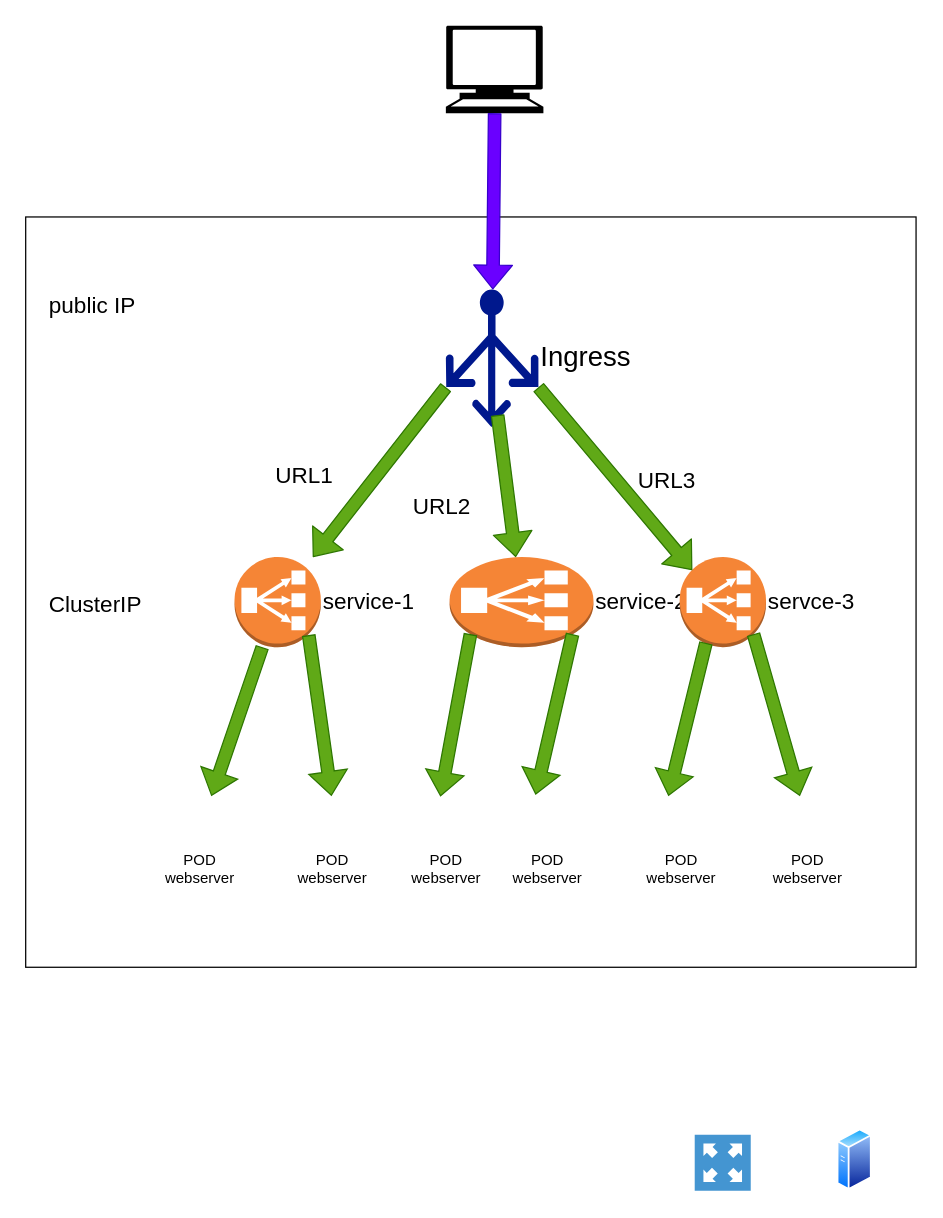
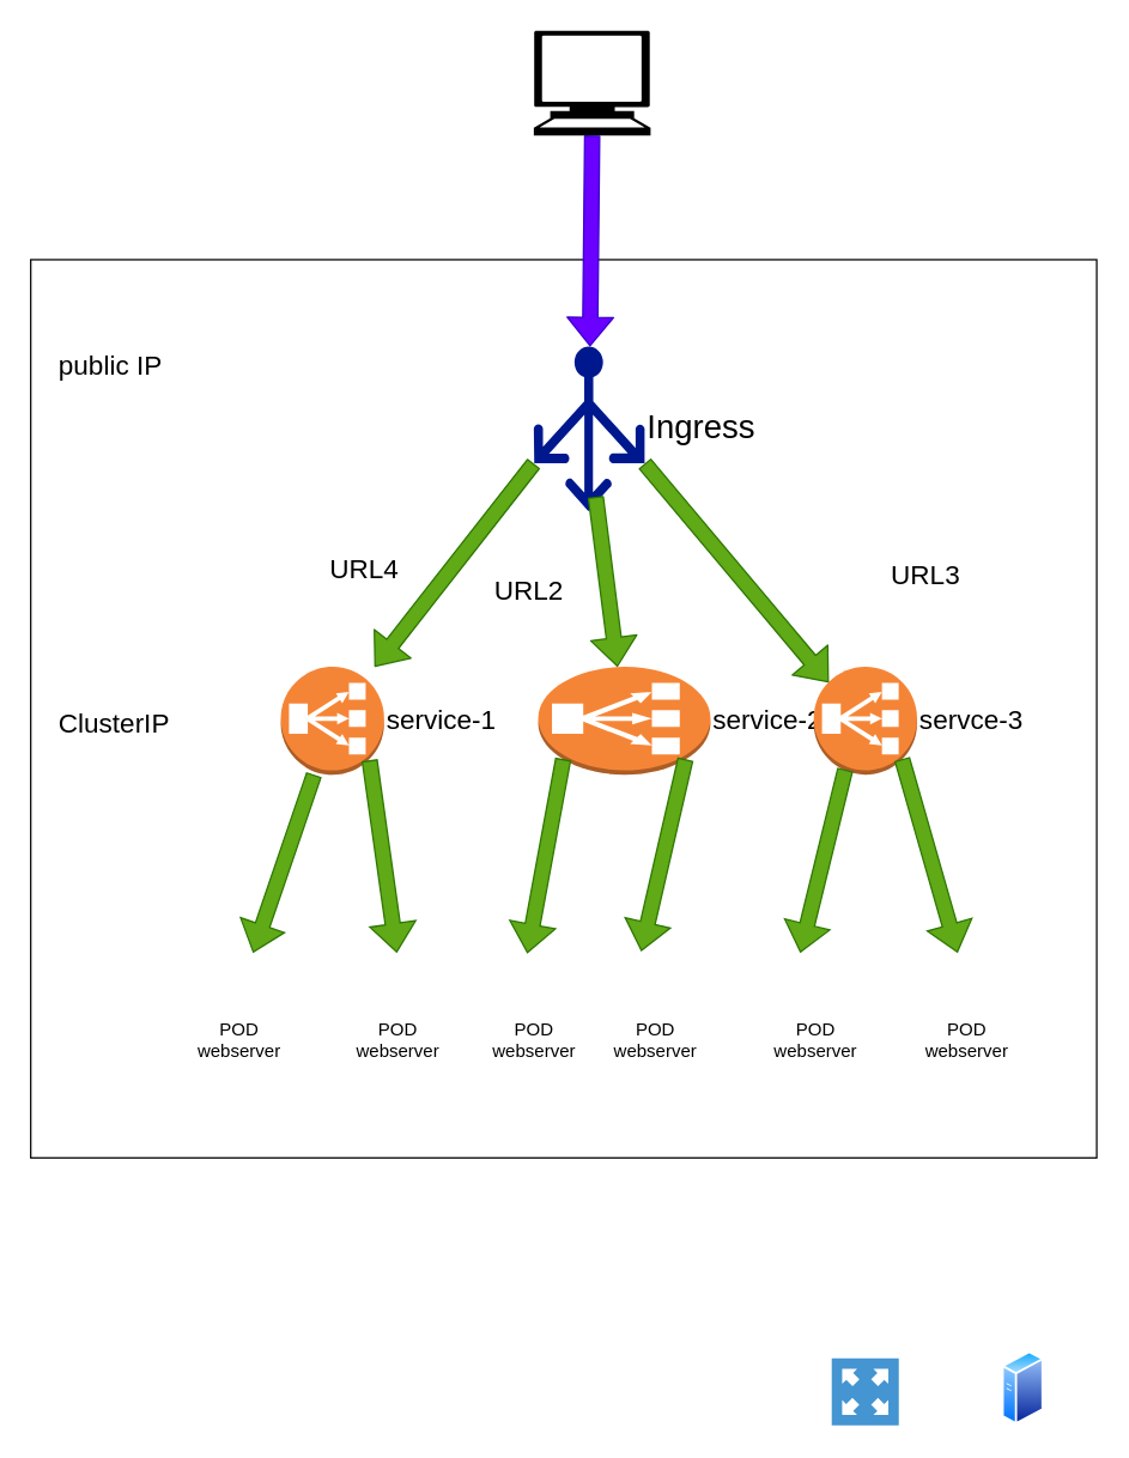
  <mxCell id="0" />
  <mxCell id="1" parent="0" />
  <mxCell id="2" value="" style="rounded=0;whiteSpace=wrap;html=1;fontSize=18;fillColor=none;" parent="1" vertex="1"><mxGeometry x="20" y="173" width="712" height="600" as="geometry" /></mxCell>
  <mxCell id="3" value="" style="pointerEvents=1;shadow=0;dashed=0;html=1;strokeColor=none;fillColor=#4495D1;labelPosition=center;verticalLabelPosition=bottom;verticalAlign=top;align=center;outlineConnect=0;shape=mxgraph.veeam.2d.proxy_appliance;" parent="1" vertex="1"><mxGeometry x="555" y="907" width="44.8" height="44.8" as="geometry" /></mxCell>
  <mxCell id="4" value="&lt;font style=&quot;font-size: 22px&quot;&gt;Ingress&lt;/font&gt;" style="pointerEvents=1;shadow=0;dashed=0;html=1;strokeColor=none;labelPosition=right;verticalLabelPosition=middle;verticalAlign=middle;align=left;shape=mxgraph.azure.load_balancer_generic;fillColor=#00188D;" parent="1" vertex="1"><mxGeometry x="356" y="231" width="74" height="110" as="geometry" /></mxCell>
  <mxCell id="5" value="&lt;font style=&quot;font-size: 18px&quot;&gt;service-1&lt;/font&gt;" style="outlineConnect=0;dashed=0;verticalLabelPosition=middle;verticalAlign=middle;align=left;html=1;shape=mxgraph.aws3.classic_load_balancer;fillColor=#F58536;gradientColor=none;labelPosition=right;" parent="1" vertex="1"><mxGeometry x="187" y="445" width="69" height="72" as="geometry" /></mxCell>
  <mxCell id="6" value="service-2" style="outlineConnect=0;dashed=0;verticalLabelPosition=middle;verticalAlign=middle;align=left;html=1;shape=mxgraph.aws3.classic_load_balancer;fillColor=#F58536;gradientColor=none;labelPosition=right;fontSize=18;" parent="1" vertex="1"><mxGeometry x="359" y="445" width="115" height="72" as="geometry" /></mxCell>
  <mxCell id="7" value="servce-3" style="outlineConnect=0;dashed=0;verticalLabelPosition=middle;verticalAlign=middle;align=left;html=1;shape=mxgraph.aws3.classic_load_balancer;fillColor=#F58536;gradientColor=none;labelPosition=right;fontSize=18;" parent="1" vertex="1"><mxGeometry x="543" y="445" width="69" height="72" as="geometry" /></mxCell>
  <mxCell id="8" value="" style="aspect=fixed;perimeter=ellipsePerimeter;html=1;align=center;shadow=0;dashed=0;spacingTop=3;image;image=img/lib/active_directory/generic_server.svg;" parent="1" vertex="1"><mxGeometry x="669" y="902" width="28.0" height="50" as="geometry" /></mxCell>
  <mxCell id="9" value="POD&lt;br&gt;webserver&lt;br&gt;" style="shape=image;html=1;verticalAlign=top;verticalLabelPosition=bottom;labelBackgroundColor=#ffffff;imageAspect=0;aspect=fixed;image=https://cdn3.iconfinder.com/data/icons/social-media-2169/24/social_media_social_media_logo_docker-128.png;labelPosition=center;align=center;" parent="1" vertex="1"><mxGeometry x="140" y="636" width="38" height="38" as="geometry" /></mxCell>
  <mxCell id="10" value="POD&lt;br&gt;webserver&lt;br&gt;" style="shape=image;html=1;verticalAlign=top;verticalLabelPosition=bottom;labelBackgroundColor=#ffffff;imageAspect=0;aspect=fixed;image=https://cdn3.iconfinder.com/data/icons/social-media-2169/24/social_media_social_media_logo_docker-128.png;labelPosition=center;align=center;" parent="1" vertex="1"><mxGeometry x="337" y="636" width="38" height="38" as="geometry" /></mxCell>
  <mxCell id="11" value="POD&lt;br&gt;webserver&lt;br&gt;" style="shape=image;html=1;verticalAlign=top;verticalLabelPosition=bottom;labelBackgroundColor=#ffffff;imageAspect=0;aspect=fixed;image=https://cdn3.iconfinder.com/data/icons/social-media-2169/24/social_media_social_media_logo_docker-128.png;labelPosition=center;align=center;" parent="1" vertex="1"><mxGeometry x="245.5" y="636" width="38" height="38" as="geometry" /></mxCell>
  <mxCell id="12" value="POD&lt;br&gt;webserver&lt;br&gt;" style="shape=image;html=1;verticalAlign=top;verticalLabelPosition=bottom;labelBackgroundColor=#ffffff;imageAspect=0;aspect=fixed;image=https://cdn3.iconfinder.com/data/icons/social-media-2169/24/social_media_social_media_logo_docker-128.png;labelPosition=center;align=center;" parent="1" vertex="1"><mxGeometry x="418" y="636" width="38" height="38" as="geometry" /></mxCell>
  <mxCell id="13" value="POD&lt;br&gt;webserver&lt;br&gt;" style="shape=image;html=1;verticalAlign=top;verticalLabelPosition=bottom;labelBackgroundColor=#ffffff;imageAspect=0;aspect=fixed;image=https://cdn3.iconfinder.com/data/icons/social-media-2169/24/social_media_social_media_logo_docker-128.png;labelPosition=center;align=center;" parent="1" vertex="1"><mxGeometry x="524.5" y="636" width="38" height="38" as="geometry" /></mxCell>
  <mxCell id="14" value="POD&lt;br&gt;webserver&lt;br&gt;" style="shape=image;html=1;verticalAlign=top;verticalLabelPosition=bottom;labelBackgroundColor=#ffffff;imageAspect=0;aspect=fixed;image=https://cdn3.iconfinder.com/data/icons/social-media-2169/24/social_media_social_media_logo_docker-128.png;labelPosition=center;align=center;" parent="1" vertex="1"><mxGeometry x="625.5" y="636" width="38" height="38" as="geometry" /></mxCell>
  <mxCell id="15" value="" style="shape=flexArrow;endArrow=classic;html=1;exitX=0;exitY=0.71;exitDx=0;exitDy=0;exitPerimeter=0;fillColor=#60a917;strokeColor=#2D7600;" parent="1" source="4" target="5" edge="1"><mxGeometry width="50" height="50" relative="1" as="geometry"><mxPoint x="158.986" y="439" as="sourcePoint" /><mxPoint x="101" y="562" as="targetPoint" /></mxGeometry></mxCell>
  <mxCell id="16" value="" style="shape=flexArrow;endArrow=classic;html=1;exitX=0.559;exitY=0.912;exitDx=0;exitDy=0;exitPerimeter=0;fillColor=#60a917;strokeColor=#2D7600;" parent="1" source="4" target="6" edge="1"><mxGeometry width="50" height="50" relative="1" as="geometry"><mxPoint x="362.667" y="319.667" as="sourcePoint" /><mxPoint x="259.06" y="455" as="targetPoint" /></mxGeometry></mxCell>
  <mxCell id="17" value="" style="shape=flexArrow;endArrow=classic;html=1;exitX=1;exitY=0.71;exitDx=0;exitDy=0;exitPerimeter=0;entryX=0.145;entryY=0.145;entryDx=0;entryDy=0;entryPerimeter=0;fillColor=#60a917;strokeColor=#2D7600;" parent="1" source="4" target="7" edge="1"><mxGeometry width="50" height="50" relative="1" as="geometry"><mxPoint x="407.667" y="341.333" as="sourcePoint" /><mxPoint x="404.502" y="455" as="targetPoint" /></mxGeometry></mxCell>
  <mxCell id="18" style="edgeStyle=none;rounded=0;orthogonalLoop=1;jettySize=auto;html=1;endArrow=none;endFill=0;startArrow=classic;startFill=1;exitX=0.75;exitY=0;exitDx=0;exitDy=0;verticalAlign=middle;shape=flexArrow;fillColor=#60a917;strokeColor=#2D7600;" parent="1" source="9" target="5" edge="1"><mxGeometry relative="1" as="geometry"><mxPoint x="166" y="341" as="sourcePoint" /><mxPoint x="93" y="341" as="targetPoint" /></mxGeometry></mxCell>
  <mxCell id="19" style="edgeStyle=none;rounded=0;orthogonalLoop=1;jettySize=auto;html=1;endArrow=none;endFill=0;startArrow=classic;startFill=1;verticalAlign=middle;shape=flexArrow;fillColor=#60a917;strokeColor=#2D7600;entryX=0.855;entryY=0.855;entryDx=0;entryDy=0;entryPerimeter=0;exitX=0.5;exitY=0;exitDx=0;exitDy=0;" parent="1" source="11" edge="1"><mxGeometry relative="1" as="geometry"><mxPoint x="247.349" y="635" as="sourcePoint" /><mxPoint x="246.333" y="507.333" as="targetPoint" /></mxGeometry></mxCell>
  <mxCell id="20" style="edgeStyle=none;rounded=0;orthogonalLoop=1;jettySize=auto;html=1;endArrow=none;endFill=0;startArrow=classic;startFill=1;exitX=0.75;exitY=0;exitDx=0;exitDy=0;verticalAlign=middle;shape=flexArrow;entryX=0.145;entryY=0.855;entryDx=0;entryDy=0;entryPerimeter=0;fillColor=#60a917;strokeColor=#2D7600;" parent="1" target="6" edge="1"><mxGeometry relative="1" as="geometry"><mxPoint x="351.667" y="636.333" as="sourcePoint" /><mxPoint x="393.024" y="517" as="targetPoint" /></mxGeometry></mxCell>
  <mxCell id="21" style="edgeStyle=none;rounded=0;orthogonalLoop=1;jettySize=auto;html=1;endArrow=none;endFill=0;startArrow=classic;startFill=1;verticalAlign=middle;shape=flexArrow;entryX=0.855;entryY=0.855;entryDx=0;entryDy=0;entryPerimeter=0;fillColor=#60a917;strokeColor=#2D7600;" parent="1" target="6" edge="1"><mxGeometry relative="1" as="geometry"><mxPoint x="427.754" y="635" as="sourcePoint" /><mxPoint x="410.702" y="517" as="targetPoint" /></mxGeometry></mxCell>
  <mxCell id="22" style="edgeStyle=none;rounded=0;orthogonalLoop=1;jettySize=auto;html=1;endArrow=none;endFill=0;startArrow=classic;startFill=1;exitX=0.25;exitY=0;exitDx=0;exitDy=0;verticalAlign=middle;shape=flexArrow;fillColor=#60a917;strokeColor=#2D7600;" parent="1" source="13" edge="1"><mxGeometry relative="1" as="geometry"><mxPoint x="522.667" y="632.833" as="sourcePoint" /><mxPoint x="564.024" y="513.5" as="targetPoint" /></mxGeometry></mxCell>
  <mxCell id="23" style="edgeStyle=none;rounded=0;orthogonalLoop=1;jettySize=auto;html=1;endArrow=none;endFill=0;startArrow=classic;startFill=1;verticalAlign=middle;shape=flexArrow;entryX=0.855;entryY=0.855;entryDx=0;entryDy=0;entryPerimeter=0;fillColor=#60a917;strokeColor=#2D7600;" parent="1" source="14" target="7" edge="1"><mxGeometry relative="1" as="geometry"><mxPoint x="598.754" y="631.5" as="sourcePoint" /><mxPoint x="581.702" y="513.5" as="targetPoint" /></mxGeometry></mxCell>
  <mxCell id="24" value="" style="shape=mxgraph.signs.tech.computer;html=1;fillColor=#000000;strokeColor=none;verticalLabelPosition=bottom;verticalAlign=top;align=center;" parent="1" vertex="1"><mxGeometry x="356" y="20" width="78" height="70" as="geometry" /></mxCell>
  <mxCell id="25" value="" style="shape=flexArrow;endArrow=classic;html=1;exitX=0.5;exitY=1;exitDx=0;exitDy=0;exitPerimeter=0;fillColor=#6a00ff;strokeColor=#3700CC;" parent="1" source="24" target="4" edge="1"><mxGeometry width="50" height="50" relative="1" as="geometry"><mxPoint x="299.333" y="117.5" as="sourcePoint" /><mxPoint x="193.512" y="253.5" as="targetPoint" /></mxGeometry></mxCell>
  <mxCell id="26" value="public IP" style="text;html=1;resizable=0;points=[];autosize=1;align=left;verticalAlign=top;spacingTop=-4;fontSize=18;" parent="1" vertex="1"><mxGeometry x="36.5" y="231" width="79" height="22" as="geometry" /></mxCell>
  <mxCell id="27" value="ClusterIP" style="text;html=1;resizable=0;points=[];autosize=1;align=left;verticalAlign=top;spacingTop=-4;fontSize=18;" parent="1" vertex="1"><mxGeometry x="36.5" y="470" width="84" height="22" as="geometry" /></mxCell>
- <mxCell id="28" value="URL3" style="text;html=1;resizable=0;points=[];autosize=1;align=left;verticalAlign=top;spacingTop=-4;fontSize=18;" parent="1" vertex="1"><mxGeometry x="508" y="371" width="56" height="22" as="geometry" /></mxCell>
- <mxCell id="29" value="URL2" style="text;html=1;resizable=0;points=[];autosize=1;align=left;verticalAlign=top;spacingTop=-4;fontSize=18;" parent="1" vertex="1"><mxGeometry x="328" y="392" width="56" height="22" as="geometry" /></mxCell>
- <mxCell id="30" value="URL1" style="text;html=1;resizable=0;points=[];autosize=1;align=left;verticalAlign=top;spacingTop=-4;fontSize=18;" parent="1" vertex="1"><mxGeometry x="217.5" y="366.5" width="56" height="22" as="geometry" /></mxCell>
+ <mxCell id="28" value="URL3" style="text;html=1;resizable=0;points=[];autosize=1;align=left;verticalAlign=top;spacingTop=-4;fontSize=18;" parent="1" vertex="1"><mxGeometry x="593" y="371" width="56" height="22" as="geometry" /></mxCell>
+ <mxCell id="29" value="URL2" style="text;html=1;resizable=0;points=[];autosize=1;align=left;verticalAlign=top;spacingTop=-4;fontSize=18;" parent="1" vertex="1"><mxGeometry x="328" y="382" width="56" height="22" as="geometry" /></mxCell>
+ <mxCell id="30" value="URL4" style="text;html=1;resizable=0;points=[];autosize=1;align=left;verticalAlign=top;spacingTop=-4;fontSize=18;" parent="1" vertex="1"><mxGeometry x="217.5" y="366.5" width="56" height="22" as="geometry" /></mxCell>
